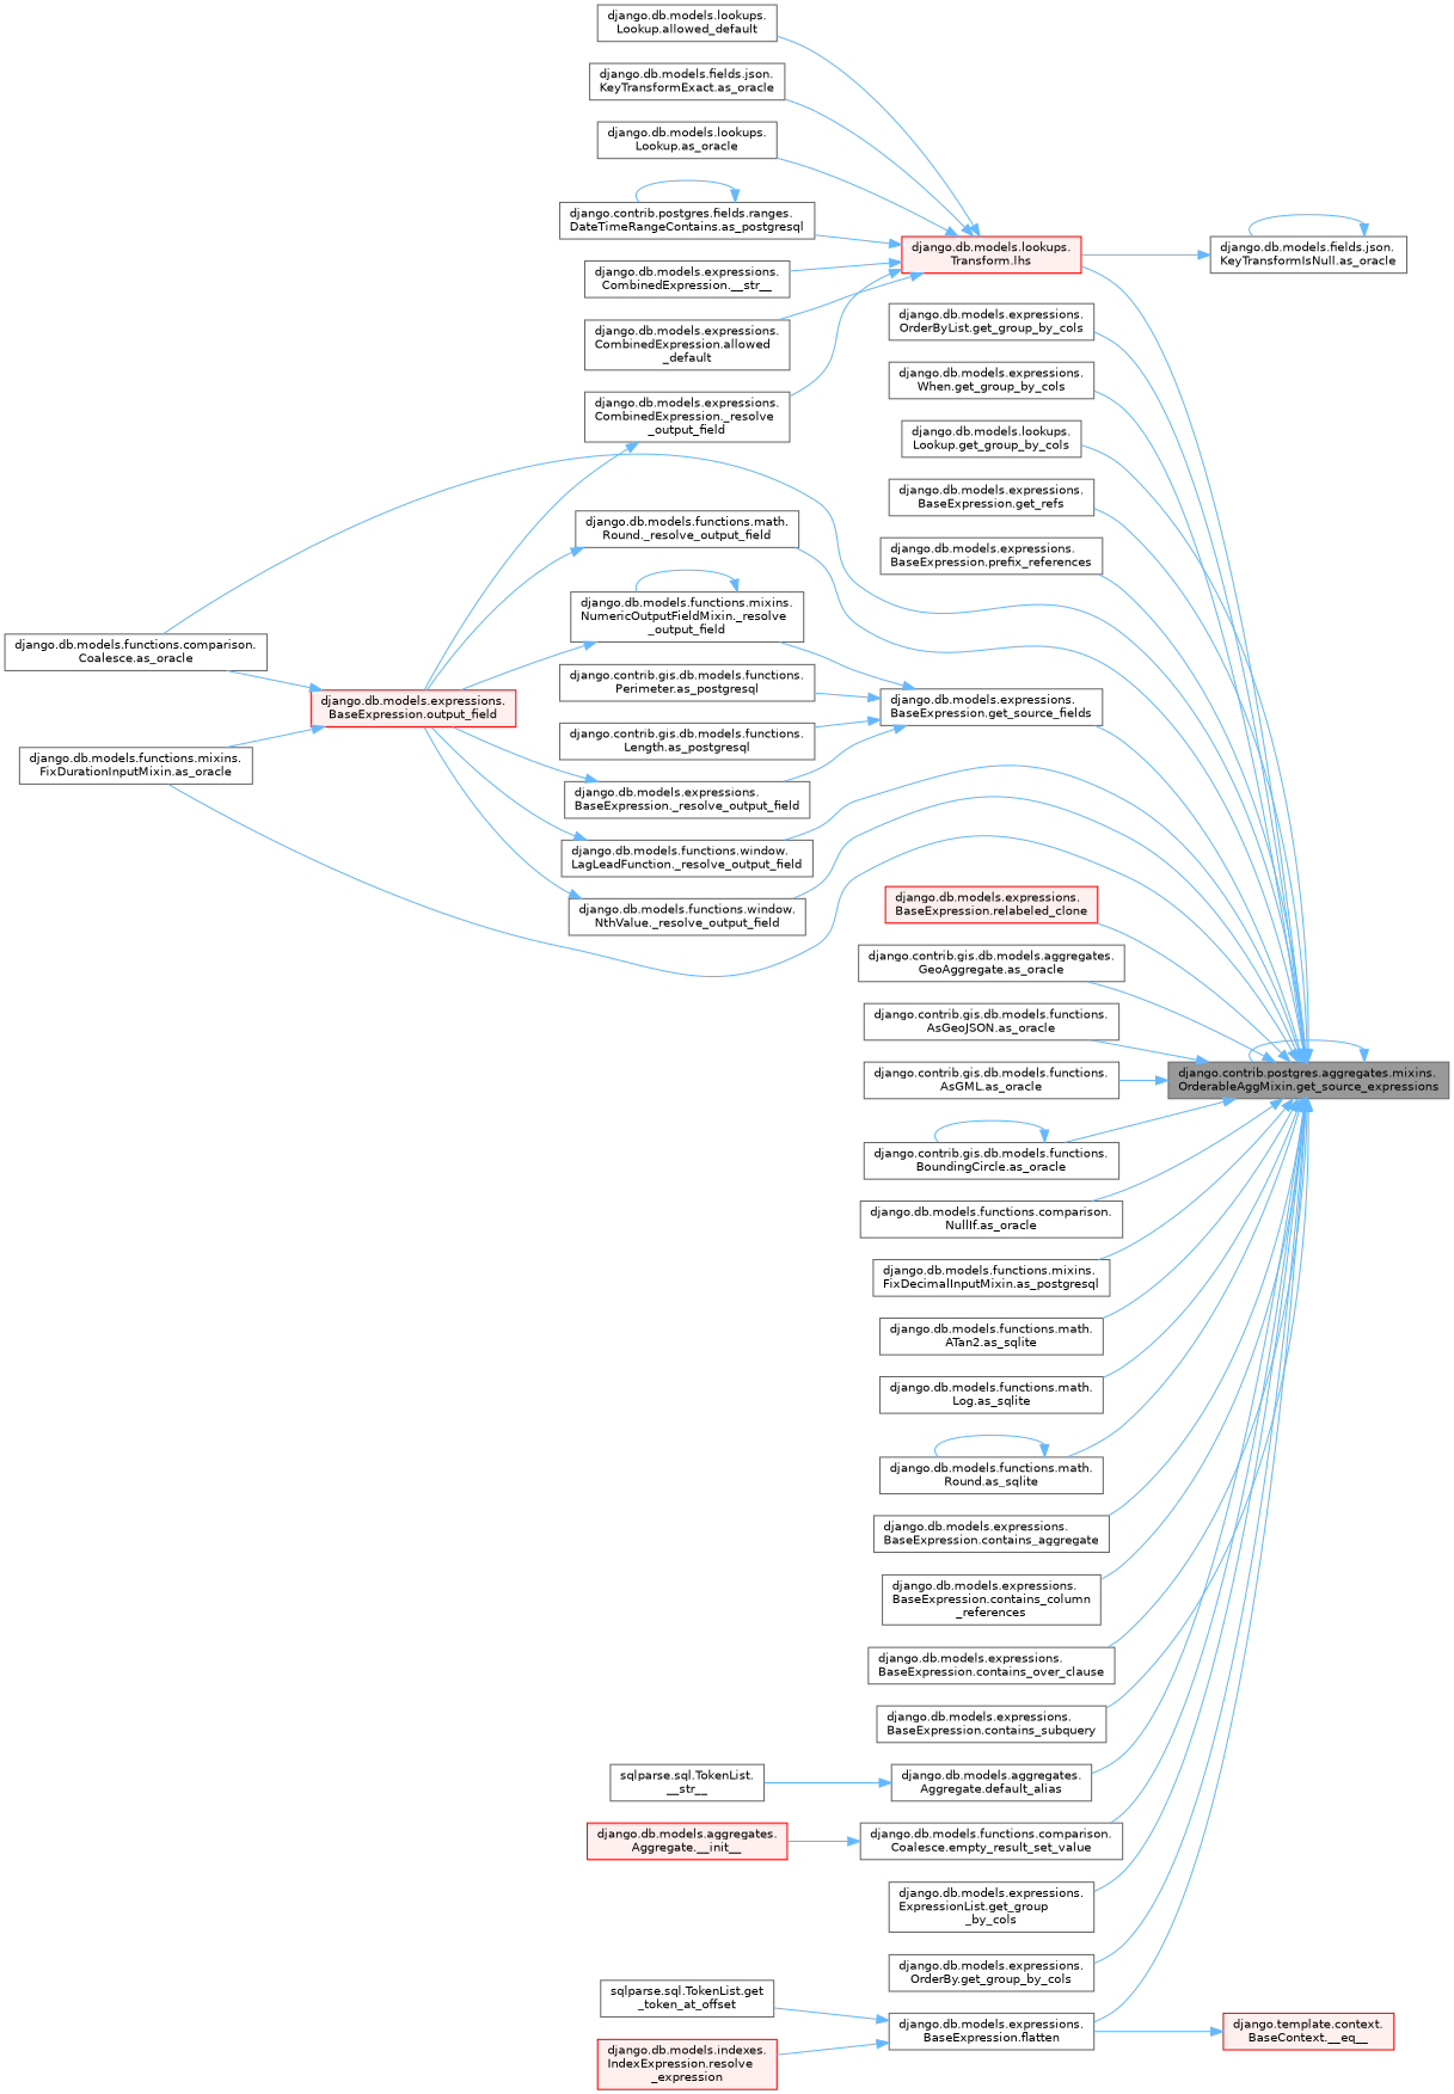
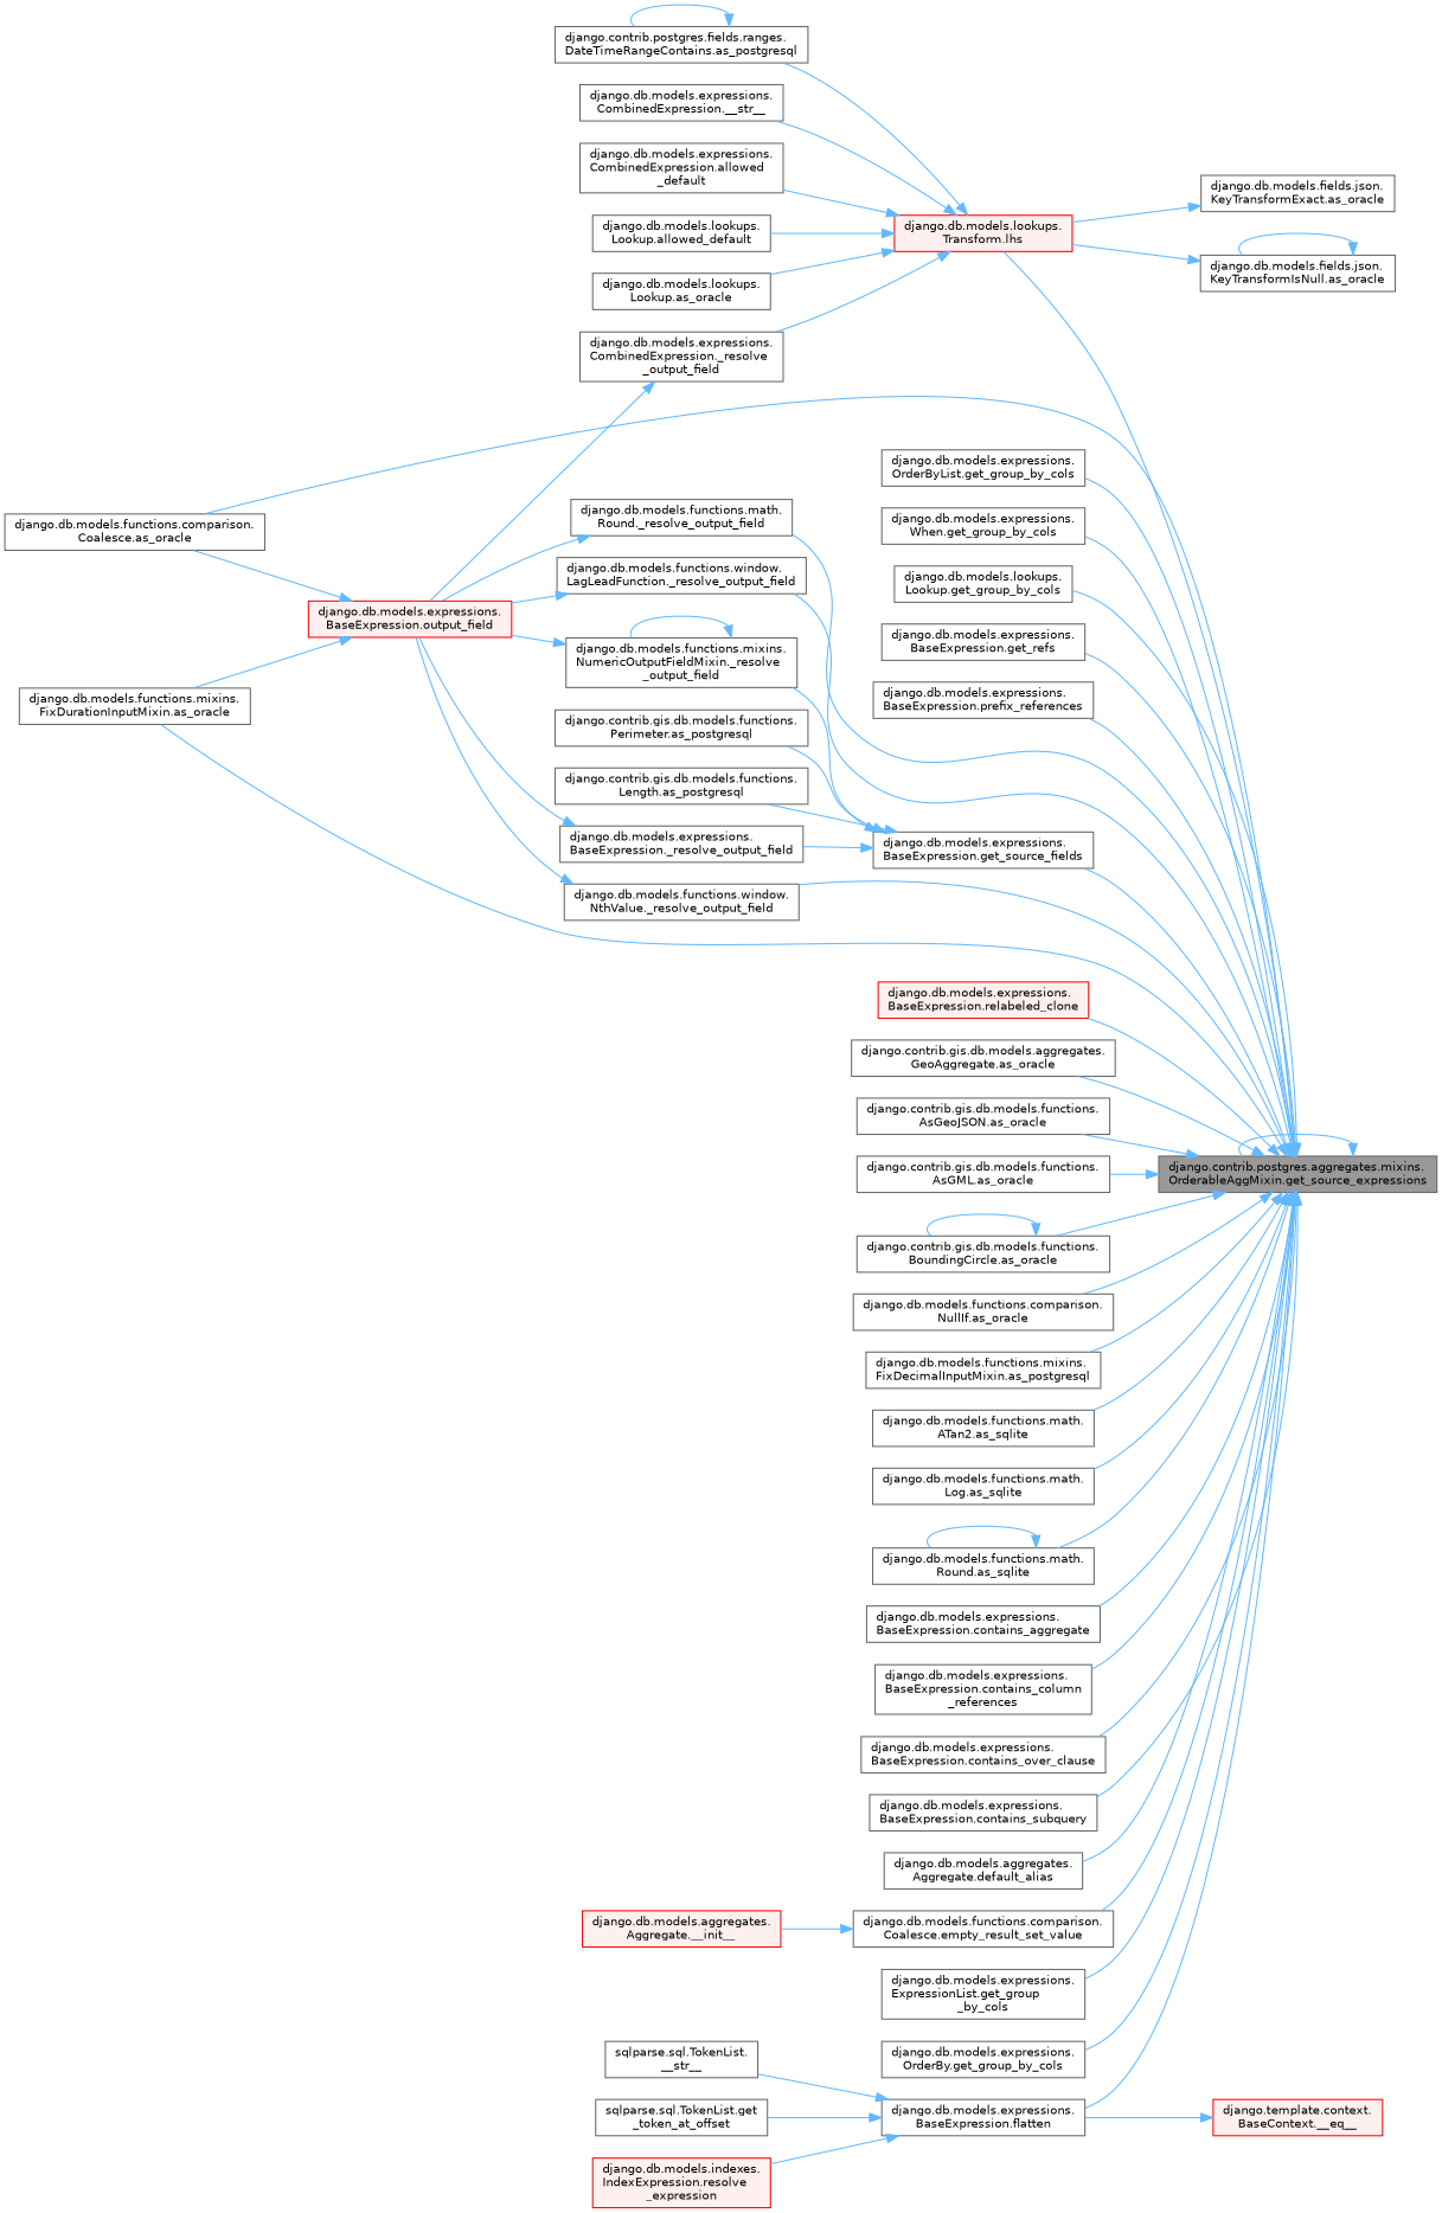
  digraph {
    rankdir=RL
    node [color=grey40 fillcolor=white fontname=Helvetica fontsize=10 shape=box style=filled]
    edge [color=steelblue1 dir=back fontname=Helvetica fontsize=10 labelfontname=Helvetica labelfontsize=10 style=solid]
    n1 [color=gray40 fillcolor=grey60 fontcolor=black height=0.2 label="django.contrib.postgres.aggregates.mixins.\lOrderableAggMixin.get_source_expressions" width=0.4]
    n2 [height=0.2 label="django.db.models.functions.math.\lRound._resolve_output_field" width=0.4]
    n3 [height=0.2 label="django.db.models.functions.comparison.\lCoalesce.as_oracle" width=0.4]
    n4 [height=0.2 label="django.db.models.functions.mixins.\lFixDurationInputMixin.as_oracle" width=0.4]
    n5 [height=0.2 label="django.db.models.functions.window.\lLagLeadFunction._resolve_output_field" width=0.4]
    n6 [height=0.2 label="django.db.models.functions.window.\lNthValue._resolve_output_field" width=0.4]
    n7 [height=0.2 label="django.contrib.gis.db.models.aggregates.\lGeoAggregate.as_oracle" width=0.4]
    n8 [height=0.2 label="django.contrib.gis.db.models.functions.\lAsGeoJSON.as_oracle" width=0.4]
    n9 [height=0.2 label="django.contrib.gis.db.models.functions.\lAsGML.as_oracle" width=0.4]
    n10 [height=0.2 label="django.contrib.gis.db.models.functions.\lBoundingCircle.as_oracle" width=0.4]
    n11 [height=0.2 label="django.db.models.functions.comparison.\lNullIf.as_oracle" width=0.4]
    n12 [height=0.2 label="django.db.models.functions.mixins.\lFixDecimalInputMixin.as_postgresql" width=0.4]
    n13 [height=0.2 label="django.db.models.functions.math.\lATan2.as_sqlite" width=0.4]
    n14 [height=0.2 label="django.db.models.functions.math.\lLog.as_sqlite" width=0.4]
    n15 [height=0.2 label="django.db.models.functions.math.\lRound.as_sqlite" width=0.4]
    n16 [height=0.2 label="django.db.models.expressions.\lBaseExpression.contains_aggregate" width=0.4]
    n17 [height=0.2 label="django.db.models.expressions.\lBaseExpression.contains_column\l_references" width=0.4]
    n18 [height=0.2 label="django.db.models.expressions.\lBaseExpression.contains_over_clause" width=0.4]
    n19 [height=0.2 label="django.db.models.expressions.\lBaseExpression.contains_subquery" width=0.4]
    n20 [height=0.2 label="django.db.models.aggregates.\lAggregate.default_alias" width=0.4]
    n21 [height=0.2 label="django.db.models.functions.comparison.\lCoalesce.empty_result_set_value" width=0.4]
    n22 [height=0.2 label="django.db.models.expressions.\lBaseExpression.flatten" width=0.4]
    n23 [height=0.2 label="django.db.models.expressions.\lExpressionList.get_group\l_by_cols" width=0.4]
    n24 [height=0.2 label="django.db.models.expressions.\lOrderBy.get_group_by_cols" width=0.4]
    n25 [height=0.2 label="django.db.models.expressions.\lOrderByList.get_group_by_cols" width=0.4]
    n26 [height=0.2 label="django.db.models.expressions.\lWhen.get_group_by_cols" width=0.4]
    n27 [height=0.2 label="django.db.models.lookups.\lLookup.get_group_by_cols" width=0.4]
    n28 [height=0.2 label="django.db.models.expressions.\lBaseExpression.get_refs" width=0.4]
    n29 [height=0.2 label="django.db.models.expressions.\lBaseExpression.get_source_fields" width=0.4]
    n30 [color=red fillcolor="#FFF0F0" height=0.2 label="django.db.models.lookups.\lTransform.lhs" width=0.4]
    n31 [height=0.2 label="django.db.models.expressions.\lBaseExpression.prefix_references" width=0.4]
    n32 [color=red fillcolor="#FFF0F0" height=0.2 label="django.db.models.expressions.\lBaseExpression.relabeled_clone" width=0.4]
    n33 [color=red fillcolor="#FFF0F0" height=0.2 label="django.db.models.expressions.\lBaseExpression.output_field" width=0.4]
    n34 [color=red fillcolor="#FFF0F0" height=0.2 label="django.db.models.aggregates.\lAggregate.__init__" width=0.4]
    n35 [height=0.2 label="sqlparse.sql.TokenList.\l__str__" width=0.4]
    n36 [height=0.2 label="sqlparse.sql.TokenList.get\l_token_at_offset" width=0.4]
    n37 [color=red fillcolor="#FFF0F0" height=0.2 label="django.db.models.indexes.\lIndexExpression.resolve\l_expression" width=0.4]
    n38 [height=0.2 label="django.db.models.expressions.\lBaseExpression._resolve_output_field" width=0.4]
    n39 [height=0.2 label="django.db.models.functions.mixins.\lNumericOutputFieldMixin._resolve\l_output_field" width=0.4]
    n40 [height=0.2 label="django.contrib.gis.db.models.functions.\lLength.as_postgresql" width=0.4]
    n41 [height=0.2 label="django.contrib.gis.db.models.functions.\lPerimeter.as_postgresql" width=0.4]
    n42 [height=0.2 label="django.db.models.expressions.\lCombinedExpression.__str__" width=0.4]
    n43 [height=0.2 label="django.db.models.expressions.\lCombinedExpression._resolve\l_output_field" width=0.4]
    n44 [height=0.2 label="django.db.models.expressions.\lCombinedExpression.allowed\l_default" width=0.4]
    n45 [height=0.2 label="django.db.models.lookups.\lLookup.allowed_default" width=0.4]
    n46 [height=0.2 label="django.db.models.fields.json.\lKeyTransformExact.as_oracle" width=0.4]
    n47 [height=0.2 label="django.db.models.lookups.\lLookup.as_oracle" width=0.4]
    n48 [height=0.2 label="django.contrib.postgres.fields.ranges.\lDateTimeRangeContains.as_postgresql" width=0.4]
    n49 [color=red fillcolor="#FFF0F0" height=0.2 label="django.template.context.\lBaseContext.__eq__" width=0.4]
    n50 [height=0.2 label="django.db.models.fields.json.\lKeyTransformIsNull.as_oracle" width=0.4]
    n1 -> n1
    n1 -> n2
    n1 -> n3
    n1 -> n4
    n1 -> n5
    n1 -> n6
    n1 -> n7
    n1 -> n8
    n1 -> n9
    n1 -> n10
    n1 -> n11
    n1 -> n12
    n1 -> n13
    n1 -> n14
    n1 -> n15
    n1 -> n16
    n1 -> n17
    n1 -> n18
    n1 -> n19
    n1 -> n20
    n1 -> n21
    n1 -> n22
    n1 -> n23
    n1 -> n24
    n1 -> n25
    n1 -> n26
    n1 -> n27
    n1 -> n28
    n1 -> n29
    n1 -> n30
    n1 -> n31
    n1 -> n32
    n2 -> n33
    n5 -> n33
    n6 -> n33
    n10 -> n10
    n15 -> n15
    n21 -> n34
-   n20 -> n35
+   n22 -> n35
    n22 -> n36
    n22 -> n37
    n29 -> n38
    n29 -> n39
    n29 -> n40
    n29 -> n41
    n30 -> n42
    n30 -> n43
    n30 -> n44
    n30 -> n45
-   n30 -> n46
+   n46 -> n30
    n30 -> n47
    n30 -> n48
    n33 -> n3
    n33 -> n4
    n38 -> n33
    n39 -> n33
    n39 -> n39
    n43 -> n33
    n48 -> n48
    n49 -> n22
    n50 -> n30
    n50 -> n50
  }
